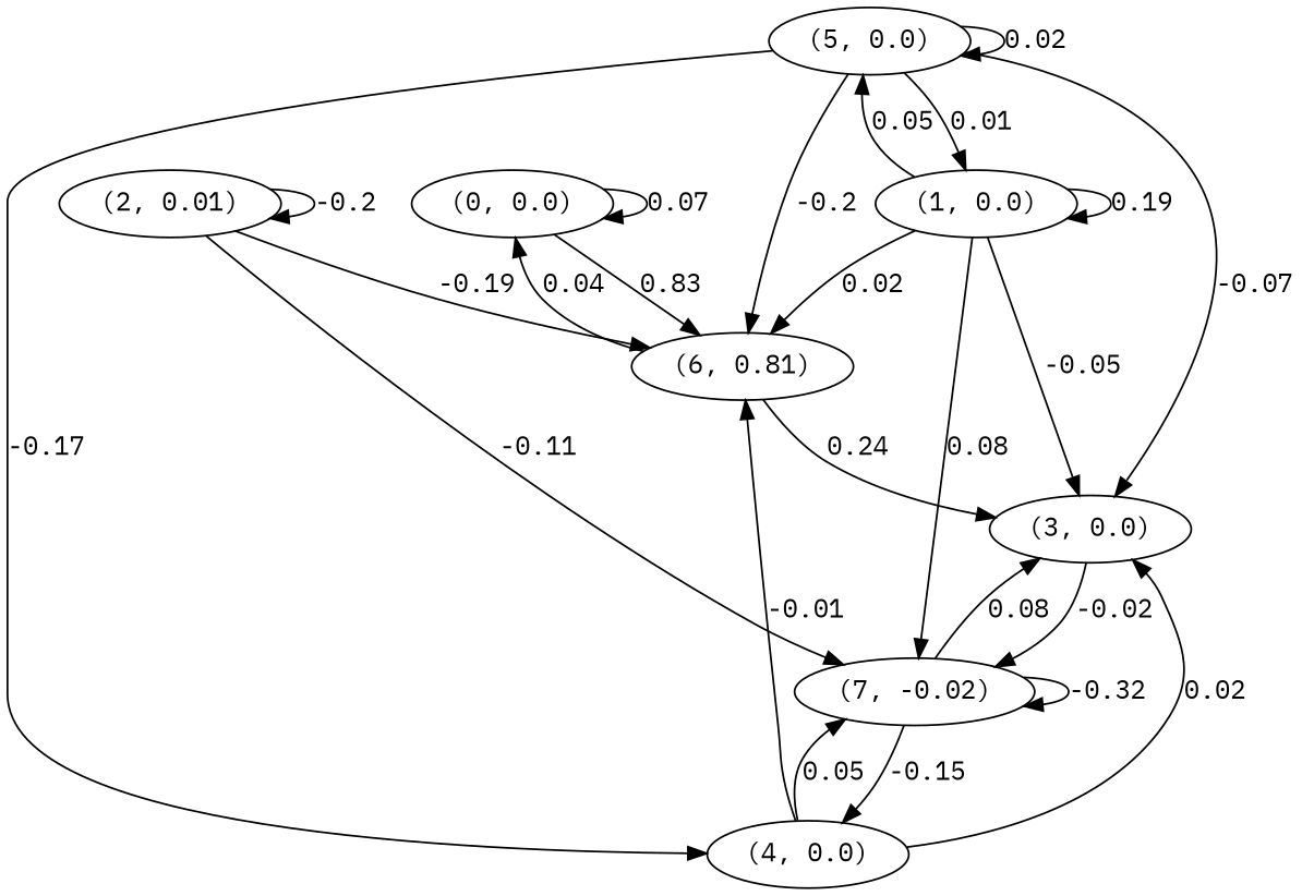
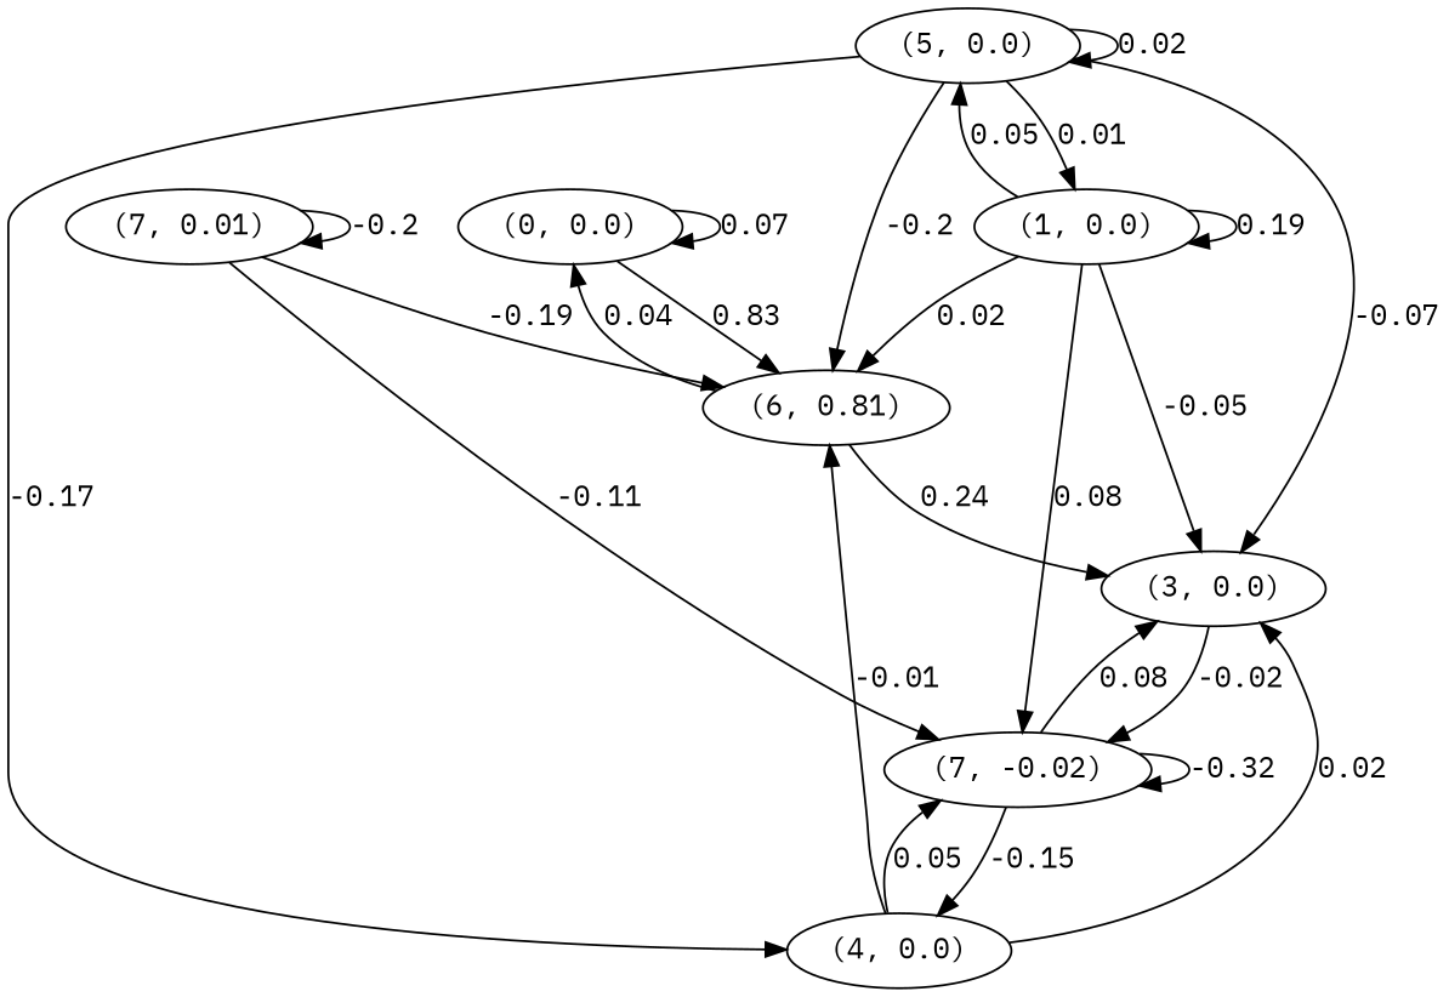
  digraph {
    fontname="IBM Plex Mono"
    node [fontname="IBM Plex Mono"]
    edge [fontname="IBM Plex Mono"]
    n1 [label="(0, 0.0)"]
    n2 [label="(6, 0.81)"]
    n3 [label="(3, 0.0)"]
    n4 [label="(1, 0.0)"]
    n5 [label="(5, 0.0)"]
    n6 [label="(7, -0.02)"]
    n7 [label="(4, 0.0)"]
-   n8 [label="(2, 0.01)"]
+   n8 [label="(7, 0.01)"]
    n1 -> n1 [label=0.07]
    n1 -> n2 [label=0.83]
    n2 -> n1 [label=0.04]
    n2 -> n3 [label=0.24]
    n3 -> n6 [label=-0.02]
    n4 -> n2 [label=0.02]
    n4 -> n3 [label=-0.05]
    n4 -> n4 [label=0.19]
    n4 -> n5 [label=0.05]
    n4 -> n6 [label=0.08]
    n5 -> n2 [label=-0.2]
    n5 -> n3 [label=-0.07]
    n5 -> n4 [label=0.01]
    n5 -> n5 [label=0.02]
    n5 -> n7 [label=-0.17]
    n6 -> n3 [label=0.08]
    n6 -> n6 [label=-0.32]
    n6 -> n7 [label=-0.15]
    n7 -> n2 [label=-0.01]
    n7 -> n3 [label=0.02]
    n7 -> n6 [label=0.05]
    n8 -> n2 [label=-0.19]
    n8 -> n6 [label=-0.11]
    n8 -> n8 [label=-0.2]
  }
